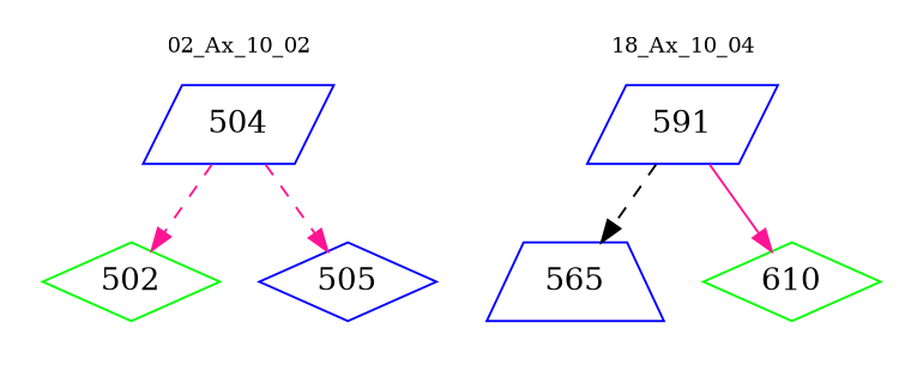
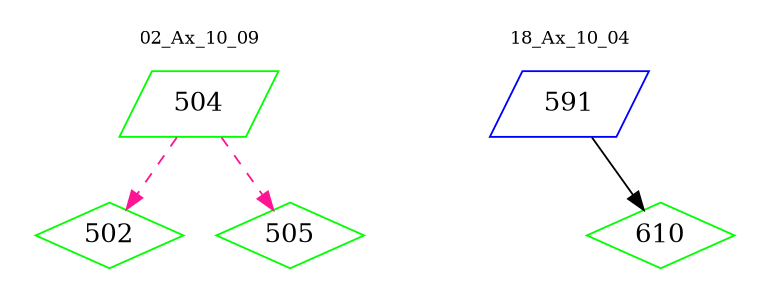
  digraph {
    node [color=blue shape=diamond]
    edge [color=deeppink style=dashed]
-   n1 [label=504 shape=parallelogram]
+   n1 [color=green label=504 shape=parallelogram]
    n2 [color=green label=502]
-   n3 [label=505]
+   n3 [color=green label=505]
    n4 [label=591 shape=parallelogram]
-   n5 [label=565 shape=trapezium]
    n6 [color=green label=610]
    subgraph cluster_1 {
      color=white
      fontsize=10
-     label="02_Ax_10_02"
+     label="02_Ax_10_09"
      n1
      n2
      n3
    }
    subgraph cluster_2 {
      color=white
      fontsize=10
      label="18_Ax_10_04"
      n4
-     n5
      n6
    }
    n1 -> n2
    n1 -> n3
-   n4 -> n5 [color=black]
-   n4 -> n6 [style=solid]
+   n4 -> n6 [color=black style=solid]
  }
